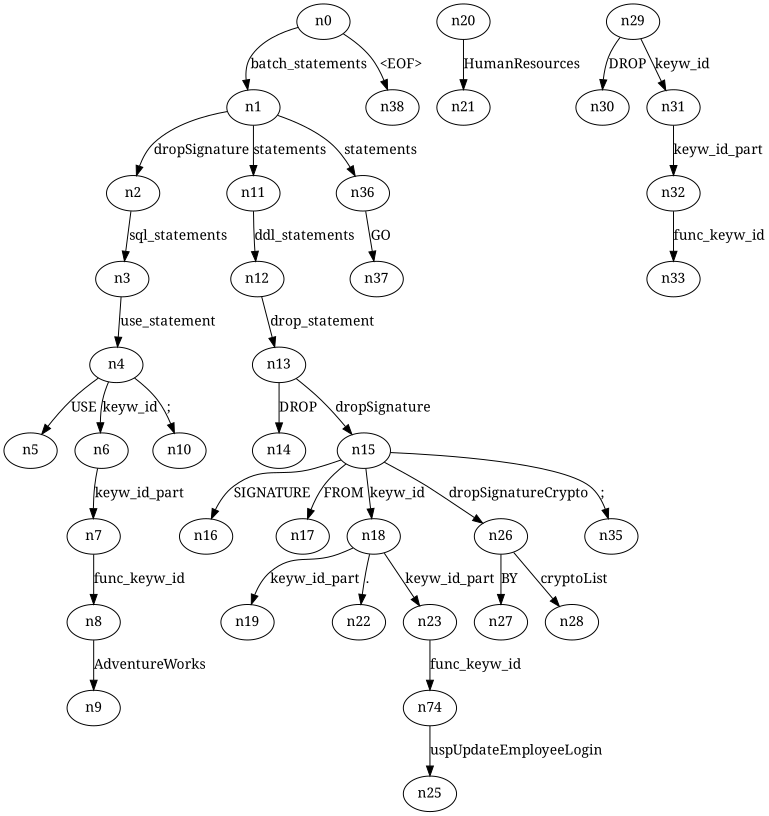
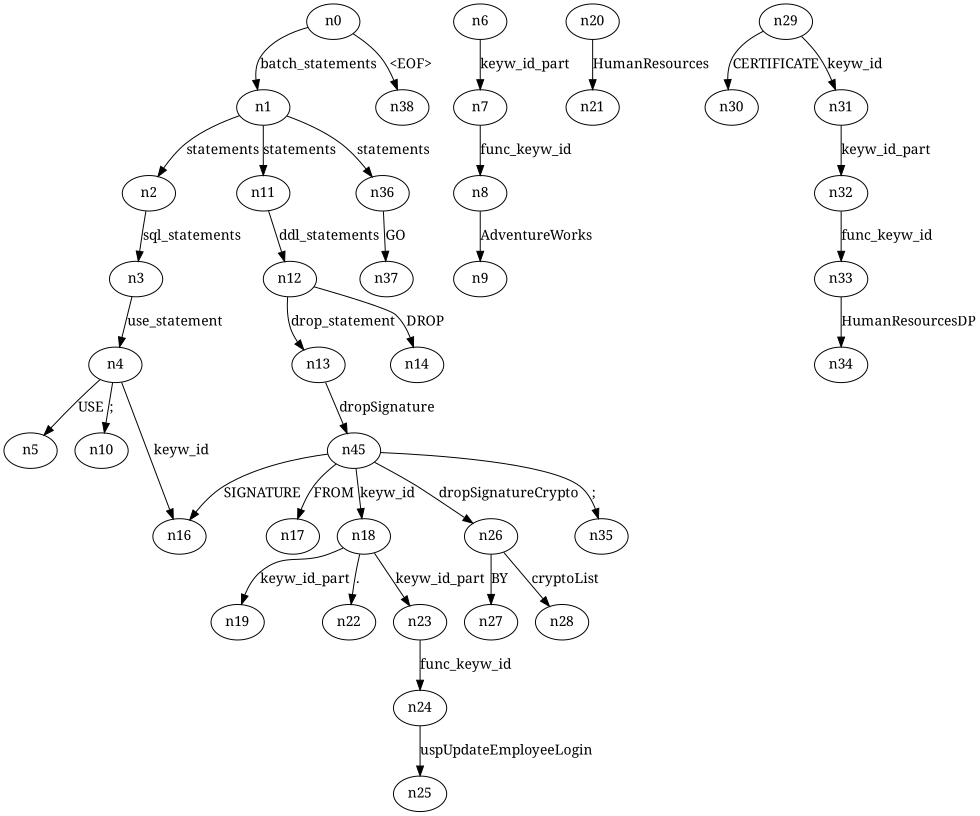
  digraph {
    fontname="Noto Serif"
    node [fontname="Noto Serif"]
    edge [fontname="Noto Serif"]
    n0
    n1
    n38
    n2
    n11
    n36
    n3
    n12
    n37
    n4
    n5
    n6
    n10
    n7
    n8
    n9
    n13
    n14
-   n15
+   n15 [label=n45]
    n16
    n17
    n18
    n26
    n35
    n19
    n22
    n23
    n27
    n28
-   n24 [label=n74]
+   n24
    n20
    n21
    n25
    n29
    n30
    n31
    n32
    n33
+   n34
    n0 -> n1 [label=batch_statements]
    n0 -> n38 [label="<EOF>"]
-   n1 -> n2 [label=dropSignature]
+   n1 -> n2 [label=statements]
    n1 -> n11 [label=statements]
    n1 -> n36 [label=statements]
    n2 -> n3 [label=sql_statements]
    n11 -> n12 [label=ddl_statements]
    n36 -> n37 [label=GO]
    n3 -> n4 [label=use_statement]
    n12 -> n13 [label=drop_statement]
    n4 -> n5 [label=USE]
-   n4 -> n6 [label=keyw_id]
+   n4 -> n16 [label=keyw_id]
    n4 -> n10 [label=";"]
    n6 -> n7 [label=keyw_id_part]
    n7 -> n8 [label=func_keyw_id]
    n8 -> n9 [label=AdventureWorks]
-   n13 -> n14 [label=DROP]
+   n12 -> n14 [label=DROP]
    n13 -> n15 [label=dropSignature]
    n15 -> n16 [label=SIGNATURE]
    n15 -> n17 [label=FROM]
    n15 -> n18 [label=keyw_id]
    n15 -> n26 [label=dropSignatureCrypto]
    n15 -> n35 [label=";"]
    n18 -> n19 [label=keyw_id_part]
    n18 -> n22 [label="."]
    n18 -> n23 [label=keyw_id_part]
    n26 -> n27 [label=BY]
    n26 -> n28 [label=cryptoList]
    n23 -> n24 [label=func_keyw_id]
    n24 -> n25 [label=uspUpdateEmployeeLogin]
    n20 -> n21 [label=HumanResources]
-   n29 -> n30 [label=DROP]
+   n29 -> n30 [label=CERTIFICATE]
    n29 -> n31 [label=keyw_id]
    n31 -> n32 [label=keyw_id_part]
    n32 -> n33 [label=func_keyw_id]
+   n33 -> n34 [label=HumanResourcesDP]
  }
